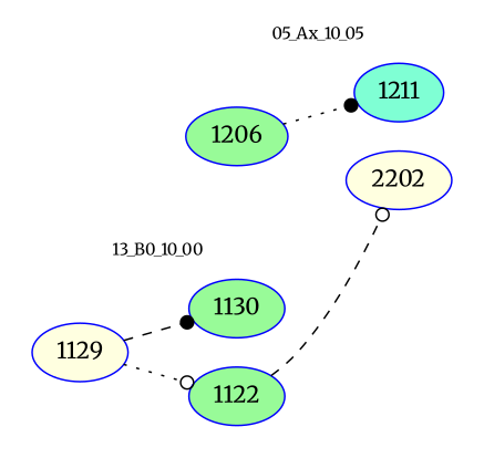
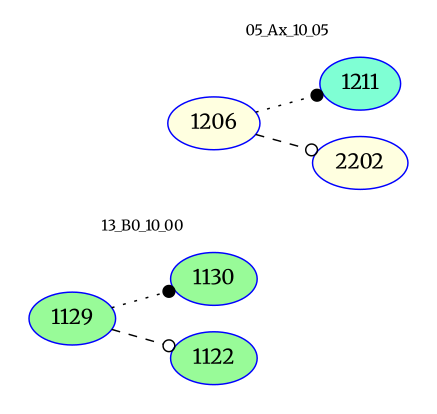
  digraph {
    fontname=Merriweather
    rankdir=LR
    node [color=blue fillcolor=lightyellow fontname=Merriweather style=filled]
    edge [arrowhead=odot color=black fontname=Merriweather style=dashed]
-   n1 [fillcolor=palegreen label=1206]
+   n1 [label=1206]
    n2 [label=2202]
    n3 [fillcolor=aquamarine label=1211]
-   n4 [label=1129]
+   n4 [fillcolor=palegreen label=1129]
    n5 [fillcolor=palegreen label=1122]
    n6 [fillcolor=palegreen label=1130]
    subgraph cluster_1 {
      color=white
      fontsize=10
      label="05_Ax_10_05"
      n1
      n2
      n3
    }
    subgraph cluster_2 {
      color=white
      fontsize=10
      label="13_B0_10_00"
      n4
      n5
      n6
    }
-   n5 -> n2
+   n1 -> n2
    n1 -> n3 [arrowhead=dot style=dotted]
-   n4 -> n5 [style=dotted]
-   n4 -> n6 [arrowhead=dot]
+   n4 -> n5
+   n4 -> n6 [arrowhead=dot style=dotted]
  }
